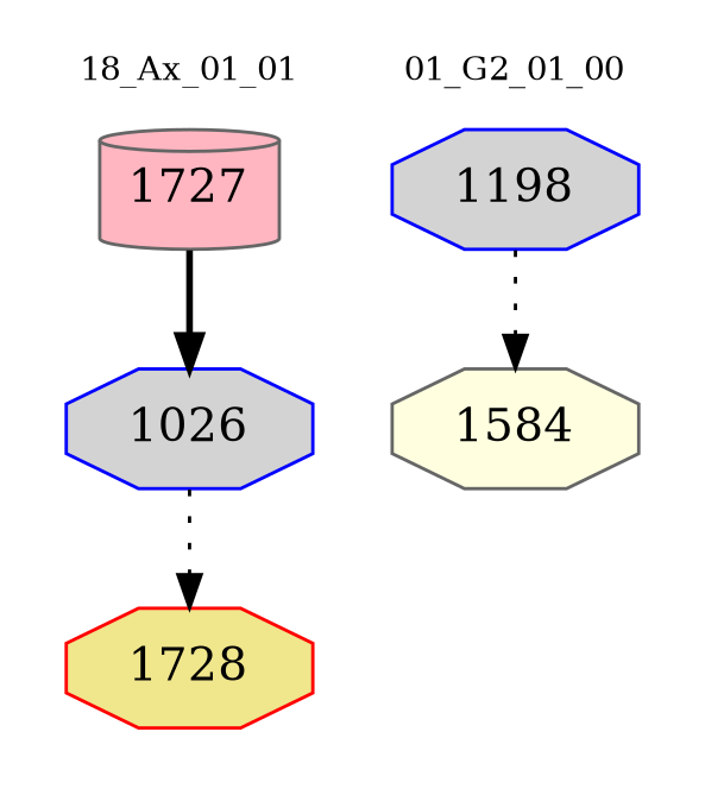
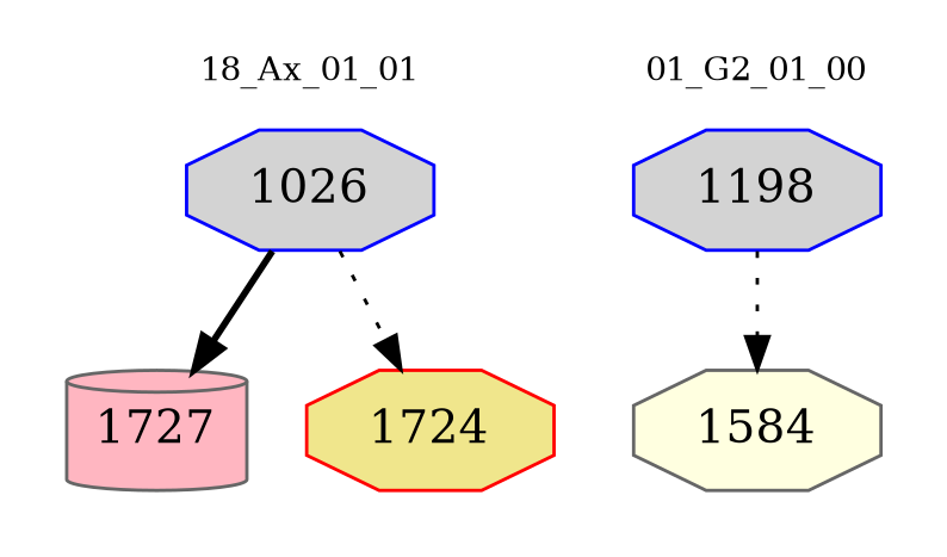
  digraph {
    node [color=blue fillcolor=lightgrey shape=octagon style=filled]
    edge [color=black style=dotted]
    n1 [label=1026]
    n2 [color=gray40 fillcolor=lightpink label=1727 shape=cylinder]
-   n3 [color=red fillcolor=khaki label=1728]
+   n3 [color=red fillcolor=khaki label=1724]
    n4 [label=1198]
    n5 [color=gray40 fillcolor=lightyellow label=1584]
    subgraph cluster_1 {
      color=white
      fontsize=10
      label="18_Ax_01_01"
      n1
      n2
      n3
    }
    subgraph cluster_2 {
      color=white
      fontsize=10
      label="01_G2_01_00"
      n4
      n5
    }
-   n2 -> n1 [style=bold]
+   n1 -> n2 [style=bold]
    n1 -> n3
    n4 -> n5
  }
